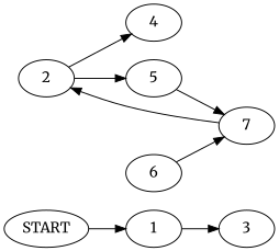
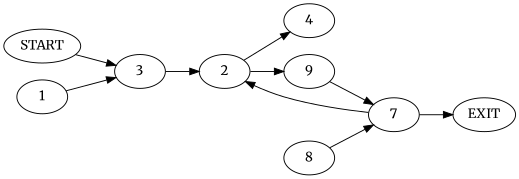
  digraph {
    fontname=Merriweather
    rankdir=LR
    node [fontname=Merriweather]
    edge [fontname=Merriweather]
    n1 [label=START]
    1
    3
+   n4 [label=EXIT]
    2
    4
-   5
+   5 [label=9]
    7
-   6
-   n1 -> 1
+   6 [label=8]
+   n1 -> 3
    1 -> 3
+   3 -> 2
    2 -> 4
    2 -> 5
    5 -> 7
+   7 -> n4
    7 -> 2
    6 -> 7
  }
